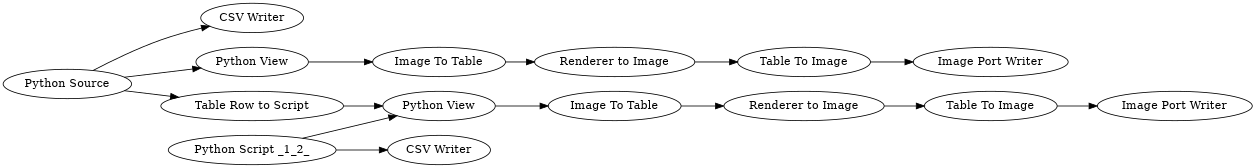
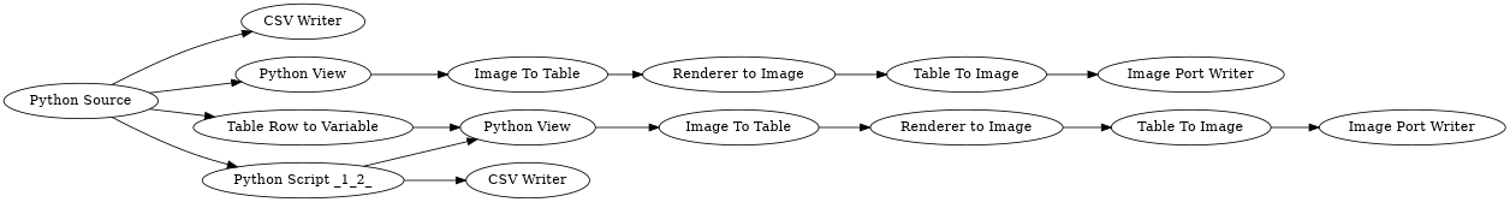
  digraph {
    rankdir=LR
    n1 [label="Python Source"]
    n2 [label="CSV Writer"]
    n3 [label="Python View"]
    n4 [label="Python Script _1_2_"]
-   n5 [label="Table Row to Script"]
+   n5 [label="Table Row to Variable"]
    n6 [label="Image To Table"]
    n7 [label="Python View"]
    n8 [label="CSV Writer"]
    n9 [label="Renderer to Image"]
    n10 [label="Image To Table"]
    n11 [label="Renderer to Image"]
    n12 [label="Table To Image"]
    n13 [label="Image Port Writer"]
    n14 [label="Image Port Writer"]
    n15 [label="Table To Image"]
    n1 -> n2
    n1 -> n3
+   n1 -> n4
    n1 -> n5
    n3 -> n6
    n4 -> n7
    n4 -> n8
    n5 -> n7
    n6 -> n9
    n7 -> n10
    n9 -> n12
    n10 -> n11
    n11 -> n15
    n12 -> n13
    n15 -> n14
  }
